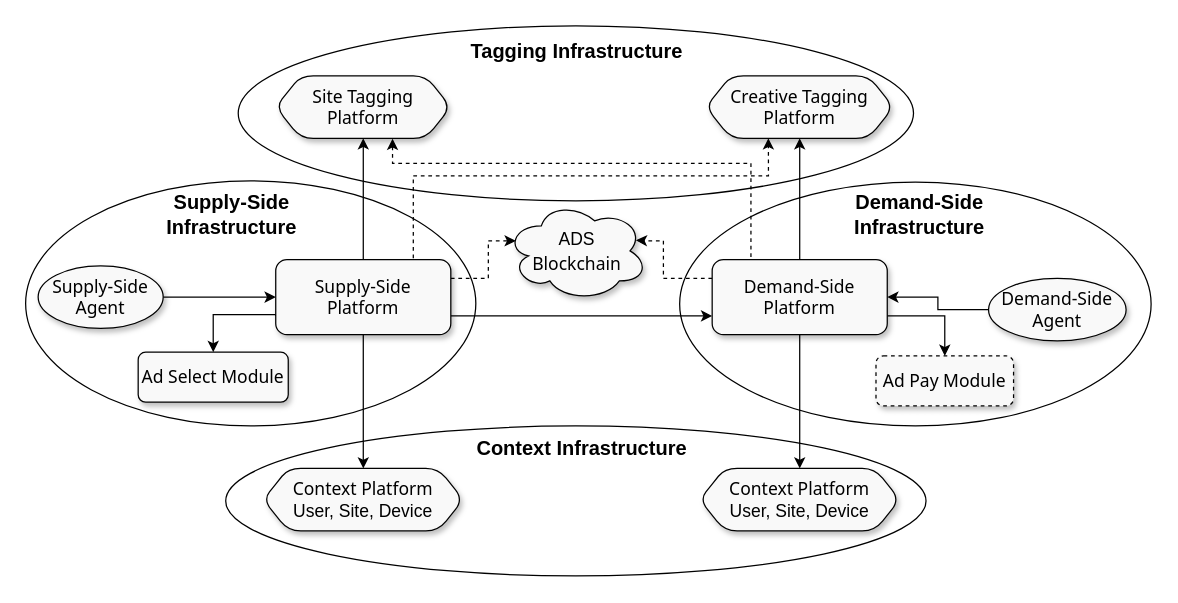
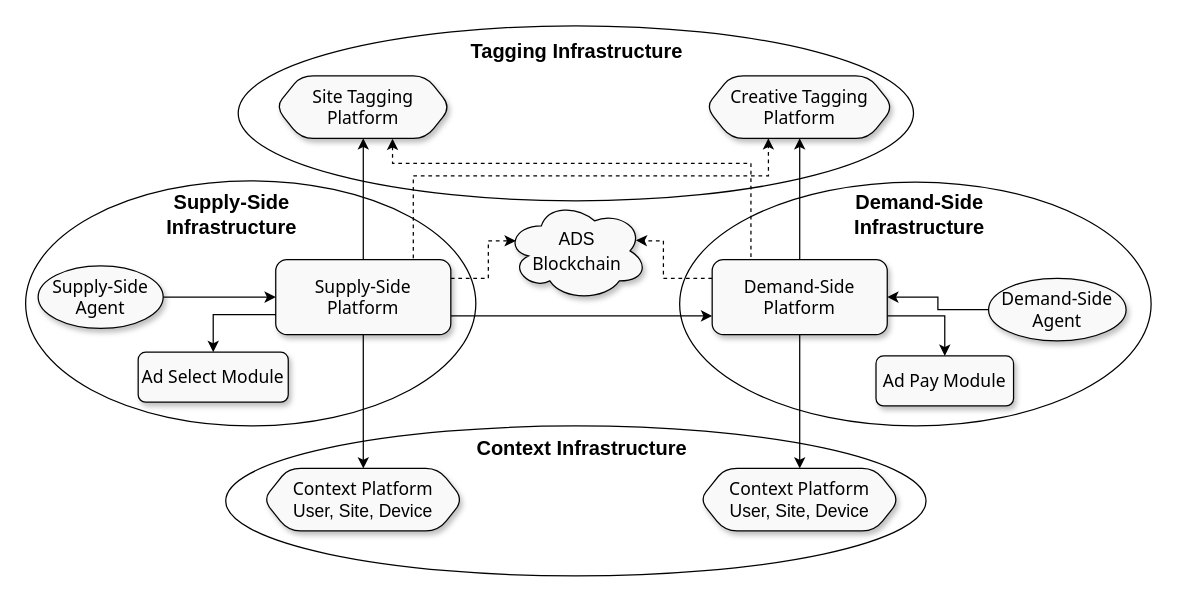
  <mxCell id="0" />
  <mxCell id="1" parent="0" />
  <mxCell id="2" value="" style="ellipse;whiteSpace=wrap;html=1;fontColor=#000000;fillColor=none;strokeColor=#000000;strokeWidth=1;shadow=0;" parent="1" vertex="1"><mxGeometry x="180" y="340" width="560" height="120" as="geometry" /></mxCell>
  <mxCell id="3" value="" style="ellipse;whiteSpace=wrap;html=1;fontColor=#000000;fillColor=none;strokeColor=#000000;strokeWidth=1;shadow=0;" parent="1" vertex="1"><mxGeometry x="190" y="20" width="540" height="140" as="geometry" /></mxCell>
  <mxCell id="4" value="" style="ellipse;whiteSpace=wrap;html=1;fillColor=none;strokeColor=#000000;fontColor=#000000;strokeWidth=1;shadow=0;" parent="1" vertex="1"><mxGeometry x="543" y="145" width="377" height="195" as="geometry" /></mxCell>
  <mxCell id="5" value="" style="ellipse;whiteSpace=wrap;html=1;fillColor=none;strokeColor=#000000;shadow=0;strokeWidth=1;perimeterSpacing=4;fontColor=#000000;" parent="1" vertex="1"><mxGeometry x="20" y="144" width="360" height="196" as="geometry" /></mxCell>
  <mxCell id="6" style="edgeStyle=orthogonalEdgeStyle;rounded=0;orthogonalLoop=1;jettySize=auto;html=1;entryX=0.5;entryY=1;entryDx=0;entryDy=0;fontColor=#000000;strokeColor=#000000;shadow=0;" parent="1" source="13" target="21" edge="1"><mxGeometry relative="1" as="geometry" /></mxCell>
  <mxCell id="7" style="edgeStyle=orthogonalEdgeStyle;rounded=0;orthogonalLoop=1;jettySize=auto;html=1;entryX=1;entryY=0.5;entryDx=0;entryDy=0;startArrow=classic;startFill=1;endArrow=none;endFill=0;fontColor=#000000;strokeColor=#000000;shadow=0;" parent="1" source="13" target="24" edge="1"><mxGeometry relative="1" as="geometry" /></mxCell>
  <mxCell id="8" style="edgeStyle=orthogonalEdgeStyle;rounded=0;orthogonalLoop=1;jettySize=auto;html=1;entryX=0.5;entryY=0;entryDx=0;entryDy=0;exitX=0;exitY=0.75;exitDx=0;exitDy=0;fontColor=#000000;strokeColor=#000000;shadow=0;" parent="1" source="13" target="25" edge="1"><mxGeometry relative="1" as="geometry"><Array as="points"><mxPoint x="170" y="251" /></Array></mxGeometry></mxCell>
  <mxCell id="9" style="edgeStyle=orthogonalEdgeStyle;rounded=0;orthogonalLoop=1;jettySize=auto;html=1;fontColor=#000000;strokeColor=#000000;shadow=0;" parent="1" source="13" target="31" edge="1"><mxGeometry relative="1" as="geometry"><mxPoint x="290" y="360" as="targetPoint" /></mxGeometry></mxCell>
  <mxCell id="10" style="edgeStyle=orthogonalEdgeStyle;rounded=0;orthogonalLoop=1;jettySize=auto;html=1;entryX=0.07;entryY=0.4;entryDx=0;entryDy=0;exitX=1;exitY=0.25;exitDx=0;exitDy=0;dashed=1;entryPerimeter=0;" parent="1" source="13" target="33" edge="1"><mxGeometry relative="1" as="geometry"><mxPoint x="411" y="206" as="targetPoint" /><Array as="points"><mxPoint x="390" y="222" /><mxPoint x="390" y="192" /></Array></mxGeometry></mxCell>
  <mxCell id="11" style="edgeStyle=orthogonalEdgeStyle;rounded=0;orthogonalLoop=1;jettySize=auto;html=1;entryX=0.333;entryY=1;entryDx=0;entryDy=0;exitX=0.75;exitY=0;exitDx=0;exitDy=0;dashed=1;entryPerimeter=0;" parent="1" source="13" target="20" edge="1"><mxGeometry relative="1" as="geometry"><Array as="points"><mxPoint x="330" y="207" /><mxPoint x="330" y="140" /><mxPoint x="614" y="140" /></Array></mxGeometry></mxCell>
  <mxCell id="12" style="edgeStyle=orthogonalEdgeStyle;rounded=0;orthogonalLoop=1;jettySize=auto;html=1;entryX=0;entryY=0.75;entryDx=0;entryDy=0;exitX=1;exitY=0.75;exitDx=0;exitDy=0;" parent="1" source="13" target="19" edge="1"><mxGeometry relative="1" as="geometry" /></mxCell>
  <mxCell id="13" value="&lt;span style=&quot;font-family: &amp;quot;HCo Gotham&amp;quot;, system-ui, -apple-system, &amp;quot;Segoe UI&amp;quot;, Roboto, &amp;quot;Helvetica Neue&amp;quot;, Arial, &amp;quot;Noto Sans&amp;quot;, &amp;quot;Liberation Sans&amp;quot;, sans-serif, &amp;quot;Apple Color Emoji&amp;quot;, &amp;quot;Segoe UI Emoji&amp;quot;, &amp;quot;Segoe UI Symbol&amp;quot;, &amp;quot;Noto Color Emoji&amp;quot;; text-align: start;&quot;&gt;&lt;font style=&quot;font-size: 14px;&quot;&gt;Supply-Side &lt;br&gt;Platform&lt;/font&gt;&lt;/span&gt;" style="rounded=1;whiteSpace=wrap;html=1;shadow=1;glass=0;fontColor=#000000;strokeColor=#000000;fillColor=#F9F9F9;" parent="1" vertex="1"><mxGeometry x="220" y="207" width="140" height="60" as="geometry" /></mxCell>
  <mxCell id="14" style="edgeStyle=orthogonalEdgeStyle;rounded=0;orthogonalLoop=1;jettySize=auto;html=1;entryX=0.5;entryY=1;entryDx=0;entryDy=0;fontColor=#000000;strokeColor=#000000;shadow=0;" parent="1" source="19" target="20" edge="1"><mxGeometry relative="1" as="geometry" /></mxCell>
  <mxCell id="15" style="edgeStyle=orthogonalEdgeStyle;rounded=0;orthogonalLoop=1;jettySize=auto;html=1;exitX=1;exitY=0.75;exitDx=0;exitDy=0;fontColor=#000000;strokeColor=#000000;shadow=0;" parent="1" source="19" target="26" edge="1"><mxGeometry relative="1" as="geometry" /></mxCell>
  <mxCell id="16" style="edgeStyle=orthogonalEdgeStyle;rounded=0;orthogonalLoop=1;jettySize=auto;html=1;fontColor=#000000;strokeColor=#000000;shadow=0;" parent="1" source="19" target="32" edge="1"><mxGeometry relative="1" as="geometry"><mxPoint x="640" y="360" as="targetPoint" /></mxGeometry></mxCell>
  <mxCell id="17" style="edgeStyle=orthogonalEdgeStyle;rounded=0;orthogonalLoop=1;jettySize=auto;html=1;exitX=0;exitY=0.25;exitDx=0;exitDy=0;dashed=1;entryX=0.916;entryY=0.395;entryDx=0;entryDy=0;entryPerimeter=0;" parent="1" source="19" target="33" edge="1"><mxGeometry relative="1" as="geometry"><mxPoint x="520" y="190" as="targetPoint" /><Array as="points"><mxPoint x="530" y="222" /><mxPoint x="530" y="192" /><mxPoint x="520" y="192" /></Array></mxGeometry></mxCell>
  <mxCell id="18" style="edgeStyle=orthogonalEdgeStyle;rounded=0;orthogonalLoop=1;jettySize=auto;html=1;dashed=1;exitX=0.25;exitY=0;exitDx=0;exitDy=0;entryX=0.667;entryY=1.007;entryDx=0;entryDy=0;entryPerimeter=0;" parent="1" source="19" target="21" edge="1"><mxGeometry relative="1" as="geometry"><mxPoint x="310" y="110" as="targetPoint" /><Array as="points"><mxPoint x="600" y="207" /><mxPoint x="600" y="130" /><mxPoint x="313" y="130" /></Array></mxGeometry></mxCell>
  <mxCell id="19" value="&lt;span style=&quot;border-color: var(--border-color); font-family: &amp;quot;HCo Gotham&amp;quot;, system-ui, -apple-system, &amp;quot;Segoe UI&amp;quot;, Roboto, &amp;quot;Helvetica Neue&amp;quot;, Arial, &amp;quot;Noto Sans&amp;quot;, &amp;quot;Liberation Sans&amp;quot;, sans-serif, &amp;quot;Apple Color Emoji&amp;quot;, &amp;quot;Segoe UI Emoji&amp;quot;, &amp;quot;Segoe UI Symbol&amp;quot;, &amp;quot;Noto Color Emoji&amp;quot;; text-align: start;&quot;&gt;&lt;font style=&quot;border-color: var(--border-color); font-size: 14px;&quot;&gt;Demand-Side Platform&lt;/font&gt;&lt;/span&gt;" style="rounded=1;whiteSpace=wrap;html=1;fontColor=#000000;strokeColor=#000000;shadow=1;fillColor=#F9F9F9;" parent="1" vertex="1"><mxGeometry x="569" y="207" width="140" height="60" as="geometry" /></mxCell>
  <mxCell id="20" value="&lt;span style=&quot;font-family: &amp;quot;HCo Gotham&amp;quot;, system-ui, -apple-system, &amp;quot;Segoe UI&amp;quot;, Roboto, &amp;quot;Helvetica Neue&amp;quot;, Arial, &amp;quot;Noto Sans&amp;quot;, &amp;quot;Liberation Sans&amp;quot;, sans-serif, &amp;quot;Apple Color Emoji&amp;quot;, &amp;quot;Segoe UI Emoji&amp;quot;, &amp;quot;Segoe UI Symbol&amp;quot;, &amp;quot;Noto Color Emoji&amp;quot;; text-align: start;&quot;&gt;&lt;font style=&quot;font-size: 14px;&quot;&gt;Creative Tagging Platform&lt;/font&gt;&lt;/span&gt;&lt;b&gt;&lt;br&gt;&lt;/b&gt;" style="shape=hexagon;perimeter=hexagonPerimeter2;whiteSpace=wrap;html=1;fixedSize=1;fontColor=#000000;strokeColor=#000000;shadow=1;fillColor=#F9F9F9;rounded=1;" parent="1" vertex="1"><mxGeometry x="564" y="60" width="150" height="50" as="geometry" /></mxCell>
  <mxCell id="21" value="&lt;span style=&quot;font-family: &amp;quot;HCo Gotham&amp;quot;, system-ui, -apple-system, &amp;quot;Segoe UI&amp;quot;, Roboto, &amp;quot;Helvetica Neue&amp;quot;, Arial, &amp;quot;Noto Sans&amp;quot;, &amp;quot;Liberation Sans&amp;quot;, sans-serif, &amp;quot;Apple Color Emoji&amp;quot;, &amp;quot;Segoe UI Emoji&amp;quot;, &amp;quot;Segoe UI Symbol&amp;quot;, &amp;quot;Noto Color Emoji&amp;quot;; text-align: start;&quot;&gt;&lt;font style=&quot;font-size: 14px;&quot;&gt;Site Tagging&lt;br&gt;Platform&lt;/font&gt;&lt;/span&gt;" style="shape=hexagon;perimeter=hexagonPerimeter2;whiteSpace=wrap;html=1;fixedSize=1;fontColor=#000000;strokeColor=#000000;shadow=1;fillColor=#F9F9F9;rounded=1;" parent="1" vertex="1"><mxGeometry x="220" y="60" width="140" height="50" as="geometry" /></mxCell>
  <mxCell id="22" style="edgeStyle=orthogonalEdgeStyle;rounded=0;orthogonalLoop=1;jettySize=auto;html=1;entryX=1;entryY=0.5;entryDx=0;entryDy=0;fontColor=#000000;strokeColor=#000000;shadow=0;" parent="1" source="23" target="19" edge="1"><mxGeometry relative="1" as="geometry" /></mxCell>
  <mxCell id="23" value="&lt;span style=&quot;border-color: var(--border-color); font-family: &amp;quot;HCo Gotham&amp;quot;, system-ui, -apple-system, &amp;quot;Segoe UI&amp;quot;, Roboto, &amp;quot;Helvetica Neue&amp;quot;, Arial, &amp;quot;Noto Sans&amp;quot;, &amp;quot;Liberation Sans&amp;quot;, sans-serif, &amp;quot;Apple Color Emoji&amp;quot;, &amp;quot;Segoe UI Emoji&amp;quot;, &amp;quot;Segoe UI Symbol&amp;quot;, &amp;quot;Noto Color Emoji&amp;quot;; text-align: start;&quot;&gt;&lt;font style=&quot;border-color: var(--border-color); font-size: 14px;&quot;&gt;Demand-Side Agent&lt;/font&gt;&lt;/span&gt;" style="ellipse;whiteSpace=wrap;html=1;fontColor=#000000;strokeColor=#000000;shadow=1;fillColor=#F9F9F9;" parent="1" vertex="1"><mxGeometry x="790" y="222" width="110" height="50" as="geometry" /></mxCell>
  <mxCell id="24" value="&lt;span style=&quot;font-family: &amp;quot;HCo Gotham&amp;quot;, system-ui, -apple-system, &amp;quot;Segoe UI&amp;quot;, Roboto, &amp;quot;Helvetica Neue&amp;quot;, Arial, &amp;quot;Noto Sans&amp;quot;, &amp;quot;Liberation Sans&amp;quot;, sans-serif, &amp;quot;Apple Color Emoji&amp;quot;, &amp;quot;Segoe UI Emoji&amp;quot;, &amp;quot;Segoe UI Symbol&amp;quot;, &amp;quot;Noto Color Emoji&amp;quot;; text-align: start;&quot;&gt;&lt;font style=&quot;font-size: 14px;&quot;&gt;Supply-Side Agent&lt;/font&gt;&lt;/span&gt;" style="ellipse;whiteSpace=wrap;html=1;fontColor=#000000;strokeColor=#000000;shadow=1;fillColor=#F9F9F9;" parent="1" vertex="1"><mxGeometry x="30" y="212" width="100" height="50" as="geometry" /></mxCell>
  <mxCell id="25" value="&lt;span style=&quot;border-color: var(--border-color); font-family: &amp;quot;HCo Gotham&amp;quot;, system-ui, -apple-system, &amp;quot;Segoe UI&amp;quot;, Roboto, &amp;quot;Helvetica Neue&amp;quot;, Arial, &amp;quot;Noto Sans&amp;quot;, &amp;quot;Liberation Sans&amp;quot;, sans-serif, &amp;quot;Apple Color Emoji&amp;quot;, &amp;quot;Segoe UI Emoji&amp;quot;, &amp;quot;Segoe UI Symbol&amp;quot;, &amp;quot;Noto Color Emoji&amp;quot;; text-align: start;&quot;&gt;&lt;font style=&quot;border-color: var(--border-color); font-size: 14px;&quot;&gt;Ad Select Module&lt;/font&gt;&lt;/span&gt;" style="rounded=1;whiteSpace=wrap;html=1;fontColor=#000000;strokeColor=#000000;shadow=1;fillColor=#F9F9F9;" parent="1" vertex="1"><mxGeometry x="110" y="281" width="120" height="40" as="geometry" /></mxCell>
- <mxCell id="26" value="&lt;span style=&quot;border-color: var(--border-color); font-family: &amp;quot;HCo Gotham&amp;quot;, system-ui, -apple-system, &amp;quot;Segoe UI&amp;quot;, Roboto, &amp;quot;Helvetica Neue&amp;quot;, Arial, &amp;quot;Noto Sans&amp;quot;, &amp;quot;Liberation Sans&amp;quot;, sans-serif, &amp;quot;Apple Color Emoji&amp;quot;, &amp;quot;Segoe UI Emoji&amp;quot;, &amp;quot;Segoe UI Symbol&amp;quot;, &amp;quot;Noto Color Emoji&amp;quot;; text-align: start;&quot;&gt;&lt;font style=&quot;border-color: var(--border-color); font-size: 14px;&quot;&gt;Ad Pay Module&lt;/font&gt;&lt;/span&gt;" style="rounded=1;whiteSpace=wrap;html=1;fontColor=#000000;strokeColor=#000000;shadow=1;fillColor=#F9F9F9;dashed=1;" parent="1" vertex="1"><mxGeometry x="700" y="284" width="110" height="40" as="geometry" /></mxCell>
+ <mxCell id="26" value="&lt;span style=&quot;border-color: var(--border-color); font-family: &amp;quot;HCo Gotham&amp;quot;, system-ui, -apple-system, &amp;quot;Segoe UI&amp;quot;, Roboto, &amp;quot;Helvetica Neue&amp;quot;, Arial, &amp;quot;Noto Sans&amp;quot;, &amp;quot;Liberation Sans&amp;quot;, sans-serif, &amp;quot;Apple Color Emoji&amp;quot;, &amp;quot;Segoe UI Emoji&amp;quot;, &amp;quot;Segoe UI Symbol&amp;quot;, &amp;quot;Noto Color Emoji&amp;quot;; text-align: start;&quot;&gt;&lt;font style=&quot;border-color: var(--border-color); font-size: 14px;&quot;&gt;Ad Pay Module&lt;/font&gt;&lt;/span&gt;" style="rounded=1;whiteSpace=wrap;html=1;fontColor=#000000;strokeColor=#000000;shadow=1;fillColor=#F9F9F9;" parent="1" vertex="1"><mxGeometry x="700" y="284" width="110" height="40" as="geometry" /></mxCell>
  <mxCell id="27" value="&lt;font style=&quot;font-size: 16px;&quot;&gt;Context Infrastructure&lt;/font&gt;" style="text;html=1;strokeColor=none;fillColor=none;align=center;verticalAlign=middle;whiteSpace=wrap;rounded=0;dashed=1;fontColor=#000000;shadow=0;fontStyle=1" parent="1" vertex="1"><mxGeometry x="365" y="348" width="200" height="20" as="geometry" /></mxCell>
  <mxCell id="28" value="&lt;font style=&quot;font-size: 16px;&quot;&gt;Tagging Infrastructure&lt;/font&gt;" style="text;html=1;strokeColor=none;fillColor=none;align=center;verticalAlign=middle;whiteSpace=wrap;rounded=0;dashed=1;fontColor=#000000;shadow=0;fontStyle=1" parent="1" vertex="1"><mxGeometry x="361" y="30" width="200" height="20" as="geometry" /></mxCell>
  <mxCell id="29" value="&lt;font style=&quot;font-size: 16px;&quot;&gt;Demand-Side Infrastructure&lt;/font&gt;" style="text;html=1;strokeColor=none;fillColor=none;align=center;verticalAlign=middle;whiteSpace=wrap;rounded=0;dashed=1;fontColor=#000000;shadow=0;fontStyle=1" parent="1" vertex="1"><mxGeometry x="655" y="161" width="160" height="20" as="geometry" /></mxCell>
  <mxCell id="30" value="&lt;font style=&quot;font-size: 16px;&quot;&gt;Supply-Side Infrastructure&lt;/font&gt;" style="text;html=1;strokeColor=none;fillColor=none;align=center;verticalAlign=middle;whiteSpace=wrap;rounded=0;dashed=1;fontColor=#000000;shadow=0;fontStyle=1" parent="1" vertex="1"><mxGeometry x="125" y="161" width="120" height="20" as="geometry" /></mxCell>
  <mxCell id="31" value="&lt;font style=&quot;font-size: 14px;&quot;&gt;&lt;font style=&quot;&quot;&gt;&lt;span style=&quot;font-family: &amp;quot;HCo Gotham&amp;quot;, system-ui, -apple-system, &amp;quot;Segoe UI&amp;quot;, Roboto, &amp;quot;Helvetica Neue&amp;quot;, Arial, &amp;quot;Noto Sans&amp;quot;, &amp;quot;Liberation Sans&amp;quot;, sans-serif, &amp;quot;Apple Color Emoji&amp;quot;, &amp;quot;Segoe UI Emoji&amp;quot;, &amp;quot;Segoe UI Symbol&amp;quot;, &amp;quot;Noto Color Emoji&amp;quot;; text-align: start;&quot;&gt;Context Platform&lt;br&gt;&lt;/span&gt;&lt;/font&gt;User, Site, Device&lt;/font&gt;" style="shape=hexagon;perimeter=hexagonPerimeter2;whiteSpace=wrap;html=1;fixedSize=1;fontColor=#000000;strokeColor=#000000;shadow=1;fillColor=#F9F9F9;rounded=1;" parent="1" vertex="1"><mxGeometry x="210" y="374" width="160" height="50" as="geometry" /></mxCell>
  <mxCell id="32" value="&lt;font style=&quot;font-size: 14px;&quot;&gt;&lt;font style=&quot;&quot;&gt;&lt;span style=&quot;font-family: &amp;quot;HCo Gotham&amp;quot;, system-ui, -apple-system, &amp;quot;Segoe UI&amp;quot;, Roboto, &amp;quot;Helvetica Neue&amp;quot;, Arial, &amp;quot;Noto Sans&amp;quot;, &amp;quot;Liberation Sans&amp;quot;, sans-serif, &amp;quot;Apple Color Emoji&amp;quot;, &amp;quot;Segoe UI Emoji&amp;quot;, &amp;quot;Segoe UI Symbol&amp;quot;, &amp;quot;Noto Color Emoji&amp;quot;; text-align: start;&quot;&gt;Context Platform&lt;br&gt;&lt;/span&gt;&lt;/font&gt;User, Site, Device&lt;/font&gt;" style="shape=hexagon;perimeter=hexagonPerimeter2;whiteSpace=wrap;html=1;fixedSize=1;fontColor=#000000;strokeColor=#000000;shadow=1;fillColor=#F9F9F9;rounded=1;" parent="1" vertex="1"><mxGeometry x="559" y="374" width="160" height="50" as="geometry" /></mxCell>
  <mxCell id="33" value="&lt;font style=&quot;font-size: 14px;&quot; color=&quot;#000000&quot;&gt;ADS&lt;br style=&quot;border-color: var(--border-color); font-family: &amp;quot;HCo Gotham&amp;quot;, system-ui, -apple-system, &amp;quot;Segoe UI&amp;quot;, Roboto, &amp;quot;Helvetica Neue&amp;quot;, Arial, &amp;quot;Noto Sans&amp;quot;, &amp;quot;Liberation Sans&amp;quot;, sans-serif, &amp;quot;Apple Color Emoji&amp;quot;, &amp;quot;Segoe UI Emoji&amp;quot;, &amp;quot;Segoe UI Symbol&amp;quot;, &amp;quot;Noto Color Emoji&amp;quot;; text-align: start;&quot;&gt;&lt;span style=&quot;font-family: &amp;quot;HCo Gotham&amp;quot;, system-ui, -apple-system, &amp;quot;Segoe UI&amp;quot;, Roboto, &amp;quot;Helvetica Neue&amp;quot;, Arial, &amp;quot;Noto Sans&amp;quot;, &amp;quot;Liberation Sans&amp;quot;, sans-serif, &amp;quot;Apple Color Emoji&amp;quot;, &amp;quot;Segoe UI Emoji&amp;quot;, &amp;quot;Segoe UI Symbol&amp;quot;, &amp;quot;Noto Color Emoji&amp;quot;; text-align: start;&quot;&gt;Blockchain&lt;/span&gt;&lt;/font&gt;" style="ellipse;shape=cloud;whiteSpace=wrap;html=1;rounded=1;shadow=1;fontSize=16;fontColor=#999999;fillColor=#F9F9F9;" parent="1" vertex="1"><mxGeometry x="404" y="160" width="113.5" height="80" as="geometry" /></mxCell>
